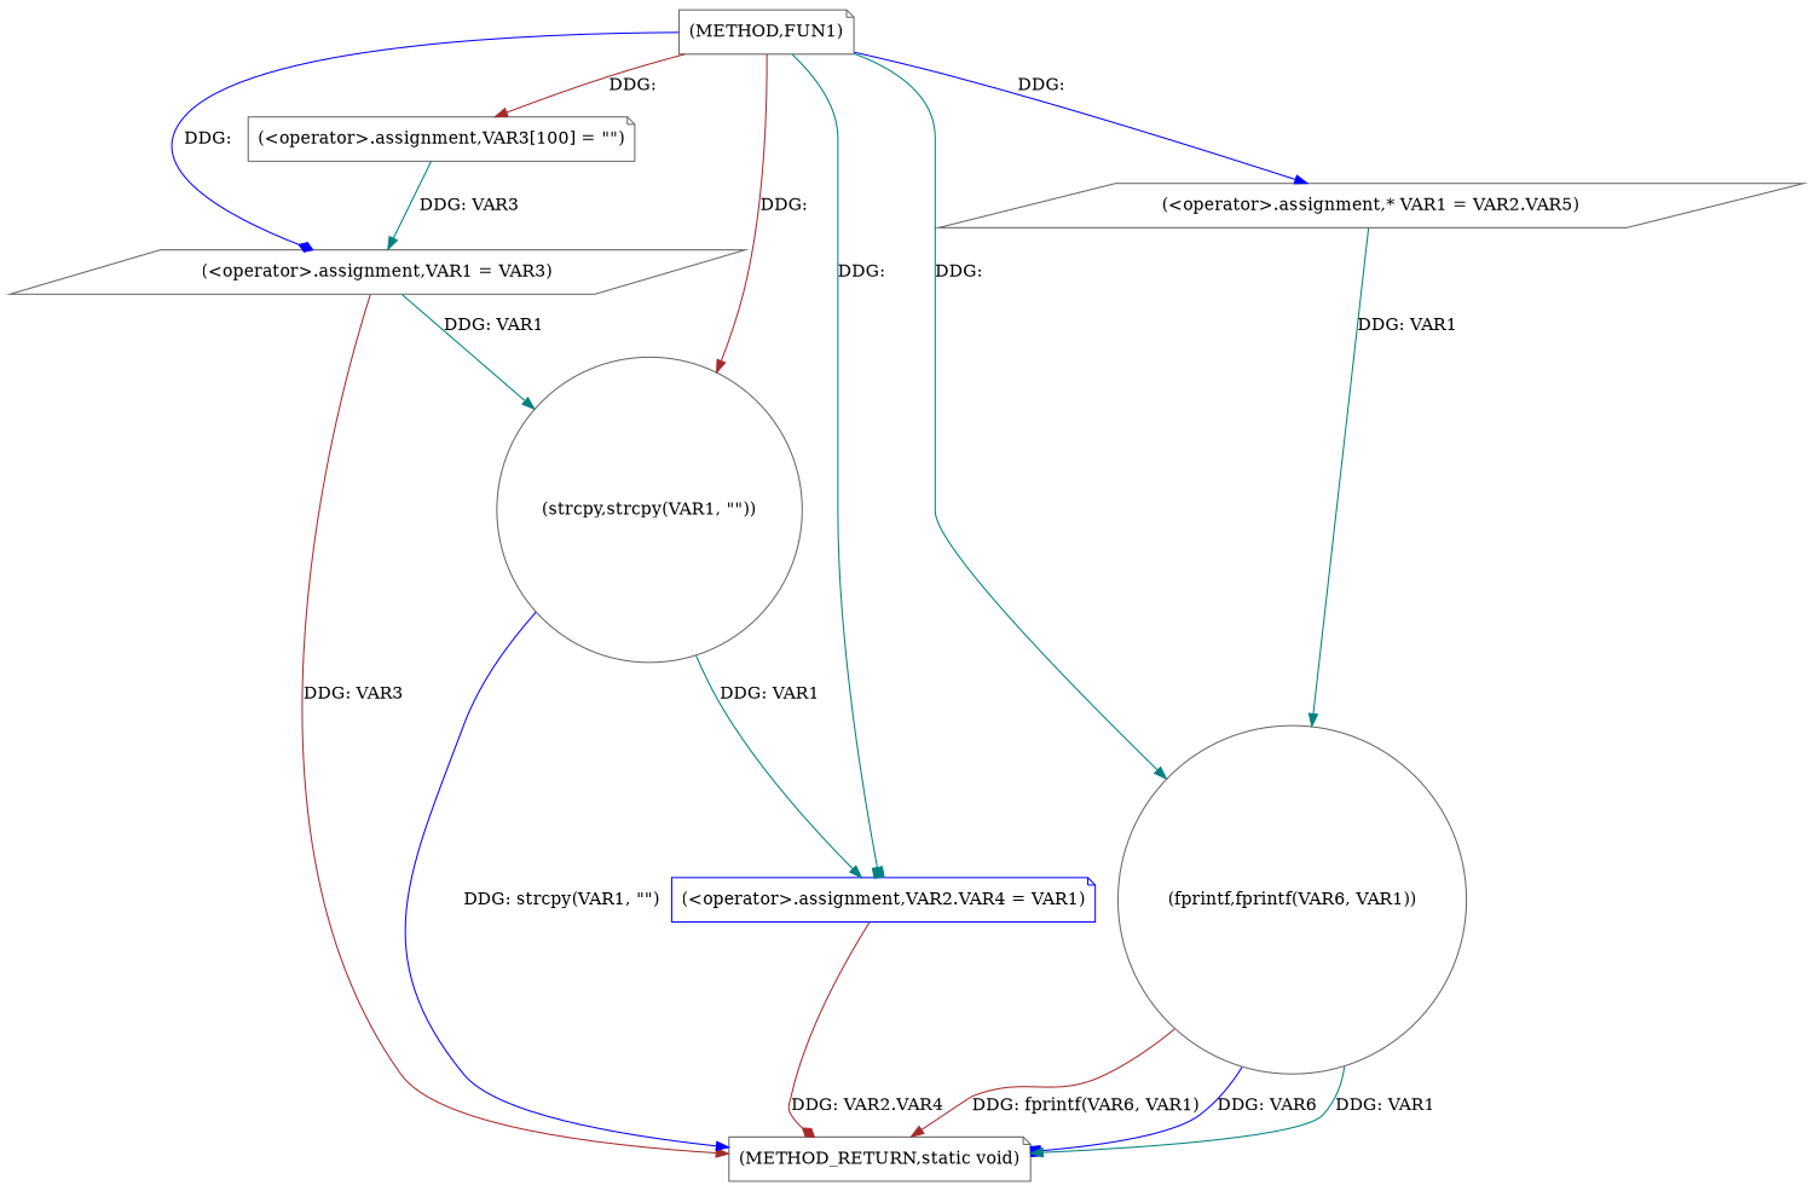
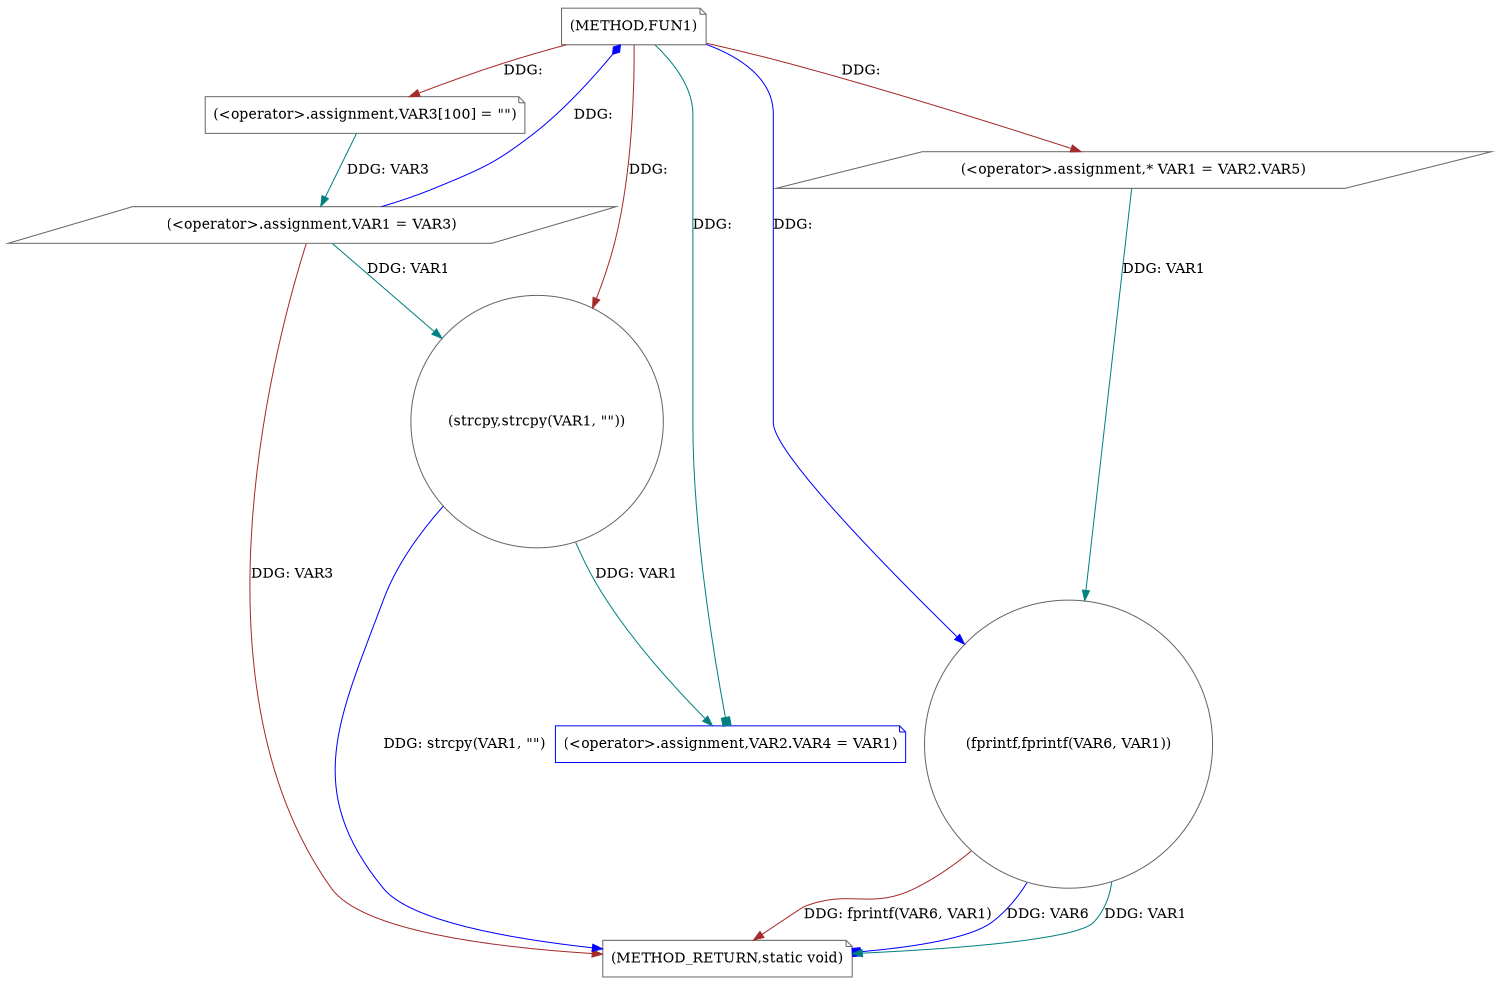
  digraph {
    fontname="DejaVu Serif"
    node [color=gray40 fontname="DejaVu Serif" shape=note]
    edge [arrowhead=normal color=brown fontname="DejaVu Serif"]
    n1 [label="(METHOD,FUN1)"]
    n2 [label="(<operator>.assignment,VAR3[100] = \"\")"]
    n3 [label="(<operator>.assignment,VAR1 = VAR3)" shape=parallelogram]
    n4 [label="(strcpy,strcpy(VAR1, \"\"))" shape=circle]
    n5 [color=blue label="(<operator>.assignment,VAR2.VAR4 = VAR1)"]
    n6 [label="(<operator>.assignment,* VAR1 = VAR2.VAR5)" shape=parallelogram]
    n7 [label="(fprintf,fprintf(VAR6, VAR1))" shape=circle]
    n8 [label="(METHOD_RETURN,static void)"]
    n1 -> n2 [label="DDG: "]
-   n1 -> n3 [arrowhead=diamond color=blue label="DDG: "]
+   n3 -> n1 [arrowhead=diamond color=blue label="DDG: "]
    n1 -> n4 [label="DDG: "]
    n1 -> n5 [arrowhead=box color=teal label="DDG: "]
-   n1 -> n6 [color=blue label="DDG: "]
-   n1 -> n7 [color=teal label="DDG: "]
+   n1 -> n6 [label="DDG: "]
+   n1 -> n7 [color=blue label="DDG: "]
    n2 -> n3 [color=teal label="DDG: VAR3"]
    n3 -> n4 [color=teal label="DDG: VAR1"]
    n3 -> n8 [label="DDG: VAR3"]
    n4 -> n5 [color=teal label="DDG: VAR1"]
    n4 -> n8 [color=blue label="DDG: strcpy(VAR1, \"\")"]
-   n5 -> n8 [arrowhead=diamond label="DDG: VAR2.VAR4"]
    n6 -> n7 [color=teal label="DDG: VAR1"]
    n7 -> n8 [label="DDG: fprintf(VAR6, VAR1)"]
    n7 -> n8 [arrowhead=box color=blue label="DDG: VAR6"]
    n7 -> n8 [color=teal label="DDG: VAR1"]
  }
